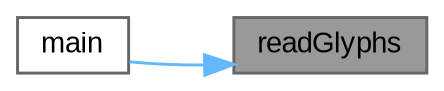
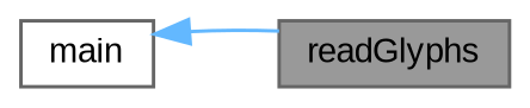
  digraph {
    rankdir=RL
    fontname="Liberation Sans"
    node [fontname="Liberation Sans" fontsize=10 shape=box style=filled]
    n1 [color=gray40 fillcolor=grey60 fontcolor=black height=0.2 label=readGlyphs width=0.4]
    n2 [color=grey40 fillcolor=white height=0.2 label=main width=0.4]
-   n1 -> n2 [color=steelblue1 dir=back fontname="Liberation Sans" fontsize=10 labelfontname=Helvetica labelfontsize=10 style=solid]
+   n2 -> n1 [color=steelblue1 dir=back fontname="Liberation Sans" fontsize=10 labelfontname=Helvetica labelfontsize=10 style=solid]
  }
